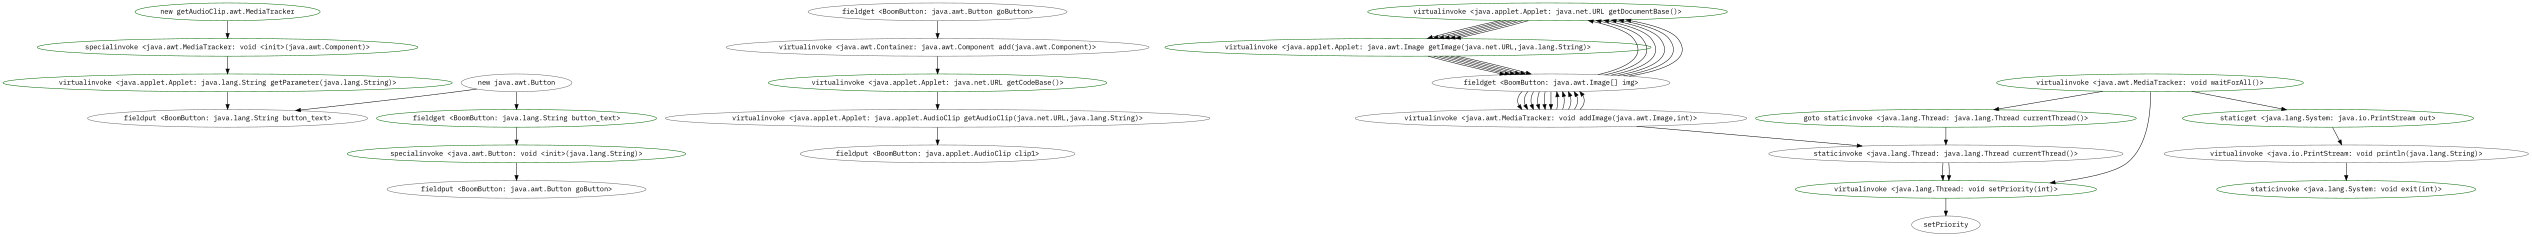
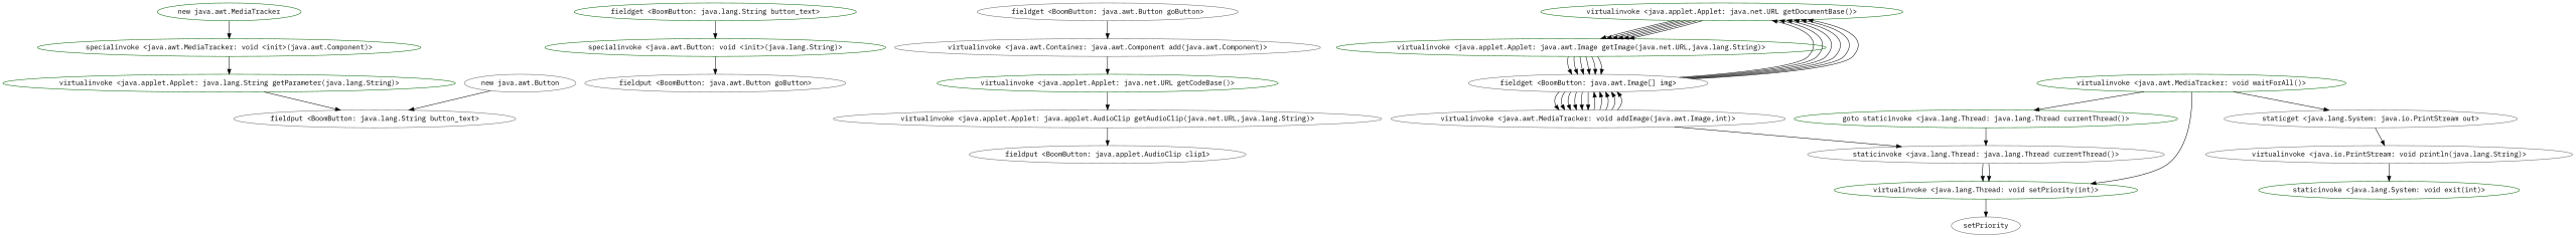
  digraph {
    fontname="IBM Plex Mono"
    node [color=gray40 fontname="IBM Plex Mono"]
    edge [fontname="IBM Plex Mono"]
-   "new java.awt.MediaTracker" [color=darkgreen label="new getAudioClip.awt.MediaTracker"]
+   "new java.awt.MediaTracker" [color=darkgreen]
    "specialinvoke <java.awt.MediaTracker: void <init>(java.awt.Component)>" [color=darkgreen]
    "virtualinvoke <java.applet.Applet: java.lang.String getParameter(java.lang.String)>" [color=darkgreen]
    "fieldput <BoomButton: java.lang.String button_text>"
    "new java.awt.Button"
    "fieldget <BoomButton: java.lang.String button_text>" [color=darkgreen]
    "specialinvoke <java.awt.Button: void <init>(java.lang.String)>" [color=darkgreen]
    "fieldput <BoomButton: java.awt.Button goButton>"
    "fieldget <BoomButton: java.awt.Button goButton>"
    "virtualinvoke <java.awt.Container: java.awt.Component add(java.awt.Component)>"
    "virtualinvoke <java.applet.Applet: java.net.URL getCodeBase()>" [color=darkgreen]
    "virtualinvoke <java.applet.Applet: java.applet.AudioClip getAudioClip(java.net.URL,java.lang.String)>"
    "fieldput <BoomButton: java.applet.AudioClip clip1>"
    "virtualinvoke <java.applet.Applet: java.net.URL getDocumentBase()>" [color=darkgreen]
    "fieldget <BoomButton: java.awt.Image[] img>"
    "virtualinvoke <java.awt.MediaTracker: void addImage(java.awt.Image,int)>"
    "virtualinvoke <java.applet.Applet: java.awt.Image getImage(java.net.URL,java.lang.String)>" [color=darkgreen]
    "staticinvoke <java.lang.Thread: java.lang.Thread currentThread()>"
    "virtualinvoke <java.lang.Thread: void setPriority(int)>" [color=darkgreen]
    n20 [label=setPriority]
    "virtualinvoke <java.awt.MediaTracker: void waitForAll()>" [color=darkgreen]
    "goto staticinvoke <java.lang.Thread: java.lang.Thread currentThread()>" [color=darkgreen]
-   "staticget <java.lang.System: java.io.PrintStream out>" [color=darkgreen]
+   "staticget <java.lang.System: java.io.PrintStream out>"
    "virtualinvoke <java.io.PrintStream: void println(java.lang.String)>"
    "staticinvoke <java.lang.System: void exit(int)>" [color=darkgreen]
    "new java.awt.MediaTracker" -> "specialinvoke <java.awt.MediaTracker: void <init>(java.awt.Component)>"
    "specialinvoke <java.awt.MediaTracker: void <init>(java.awt.Component)>" -> "virtualinvoke <java.applet.Applet: java.lang.String getParameter(java.lang.String)>"
    "virtualinvoke <java.applet.Applet: java.lang.String getParameter(java.lang.String)>" -> "fieldput <BoomButton: java.lang.String button_text>"
    "new java.awt.Button" -> "fieldput <BoomButton: java.lang.String button_text>"
-   "new java.awt.Button" -> "fieldget <BoomButton: java.lang.String button_text>"
    "fieldget <BoomButton: java.lang.String button_text>" -> "specialinvoke <java.awt.Button: void <init>(java.lang.String)>"
    "specialinvoke <java.awt.Button: void <init>(java.lang.String)>" -> "fieldput <BoomButton: java.awt.Button goButton>"
    "fieldget <BoomButton: java.awt.Button goButton>" -> "virtualinvoke <java.awt.Container: java.awt.Component add(java.awt.Component)>"
    "virtualinvoke <java.awt.Container: java.awt.Component add(java.awt.Component)>" -> "virtualinvoke <java.applet.Applet: java.net.URL getCodeBase()>"
    "virtualinvoke <java.applet.Applet: java.net.URL getCodeBase()>" -> "virtualinvoke <java.applet.Applet: java.applet.AudioClip getAudioClip(java.net.URL,java.lang.String)>"
    "virtualinvoke <java.applet.Applet: java.applet.AudioClip getAudioClip(java.net.URL,java.lang.String)>" -> "fieldput <BoomButton: java.applet.AudioClip clip1>"
    "virtualinvoke <java.applet.Applet: java.net.URL getDocumentBase()>" -> "virtualinvoke <java.applet.Applet: java.awt.Image getImage(java.net.URL,java.lang.String)>"
    "virtualinvoke <java.applet.Applet: java.net.URL getDocumentBase()>" -> "virtualinvoke <java.applet.Applet: java.awt.Image getImage(java.net.URL,java.lang.String)>"
    "virtualinvoke <java.applet.Applet: java.net.URL getDocumentBase()>" -> "virtualinvoke <java.applet.Applet: java.awt.Image getImage(java.net.URL,java.lang.String)>"
    "virtualinvoke <java.applet.Applet: java.net.URL getDocumentBase()>" -> "virtualinvoke <java.applet.Applet: java.awt.Image getImage(java.net.URL,java.lang.String)>"
    "virtualinvoke <java.applet.Applet: java.net.URL getDocumentBase()>" -> "virtualinvoke <java.applet.Applet: java.awt.Image getImage(java.net.URL,java.lang.String)>"
    "virtualinvoke <java.applet.Applet: java.net.URL getDocumentBase()>" -> "virtualinvoke <java.applet.Applet: java.awt.Image getImage(java.net.URL,java.lang.String)>"
    "fieldget <BoomButton: java.awt.Image[] img>" -> "virtualinvoke <java.applet.Applet: java.net.URL getDocumentBase()>"
    "fieldget <BoomButton: java.awt.Image[] img>" -> "virtualinvoke <java.applet.Applet: java.net.URL getDocumentBase()>"
    "fieldget <BoomButton: java.awt.Image[] img>" -> "virtualinvoke <java.applet.Applet: java.net.URL getDocumentBase()>"
    "fieldget <BoomButton: java.awt.Image[] img>" -> "virtualinvoke <java.applet.Applet: java.net.URL getDocumentBase()>"
    "fieldget <BoomButton: java.awt.Image[] img>" -> "virtualinvoke <java.applet.Applet: java.net.URL getDocumentBase()>"
    "fieldget <BoomButton: java.awt.Image[] img>" -> "virtualinvoke <java.applet.Applet: java.net.URL getDocumentBase()>"
    "fieldget <BoomButton: java.awt.Image[] img>" -> "virtualinvoke <java.awt.MediaTracker: void addImage(java.awt.Image,int)>"
    "fieldget <BoomButton: java.awt.Image[] img>" -> "virtualinvoke <java.awt.MediaTracker: void addImage(java.awt.Image,int)>"
    "fieldget <BoomButton: java.awt.Image[] img>" -> "virtualinvoke <java.awt.MediaTracker: void addImage(java.awt.Image,int)>"
    "fieldget <BoomButton: java.awt.Image[] img>" -> "virtualinvoke <java.awt.MediaTracker: void addImage(java.awt.Image,int)>"
    "fieldget <BoomButton: java.awt.Image[] img>" -> "virtualinvoke <java.awt.MediaTracker: void addImage(java.awt.Image,int)>"
    "fieldget <BoomButton: java.awt.Image[] img>" -> "virtualinvoke <java.awt.MediaTracker: void addImage(java.awt.Image,int)>"
    "virtualinvoke <java.awt.MediaTracker: void addImage(java.awt.Image,int)>" -> "fieldget <BoomButton: java.awt.Image[] img>"
    "virtualinvoke <java.awt.MediaTracker: void addImage(java.awt.Image,int)>" -> "fieldget <BoomButton: java.awt.Image[] img>"
    "virtualinvoke <java.awt.MediaTracker: void addImage(java.awt.Image,int)>" -> "fieldget <BoomButton: java.awt.Image[] img>"
    "virtualinvoke <java.awt.MediaTracker: void addImage(java.awt.Image,int)>" -> "fieldget <BoomButton: java.awt.Image[] img>"
    "virtualinvoke <java.awt.MediaTracker: void addImage(java.awt.Image,int)>" -> "fieldget <BoomButton: java.awt.Image[] img>"
    "virtualinvoke <java.awt.MediaTracker: void addImage(java.awt.Image,int)>" -> "staticinvoke <java.lang.Thread: java.lang.Thread currentThread()>"
    "virtualinvoke <java.applet.Applet: java.awt.Image getImage(java.net.URL,java.lang.String)>" -> "fieldget <BoomButton: java.awt.Image[] img>"
    "virtualinvoke <java.applet.Applet: java.awt.Image getImage(java.net.URL,java.lang.String)>" -> "fieldget <BoomButton: java.awt.Image[] img>"
    "virtualinvoke <java.applet.Applet: java.awt.Image getImage(java.net.URL,java.lang.String)>" -> "fieldget <BoomButton: java.awt.Image[] img>"
    "virtualinvoke <java.applet.Applet: java.awt.Image getImage(java.net.URL,java.lang.String)>" -> "fieldget <BoomButton: java.awt.Image[] img>"
    "virtualinvoke <java.applet.Applet: java.awt.Image getImage(java.net.URL,java.lang.String)>" -> "fieldget <BoomButton: java.awt.Image[] img>"
    "virtualinvoke <java.applet.Applet: java.awt.Image getImage(java.net.URL,java.lang.String)>" -> "fieldget <BoomButton: java.awt.Image[] img>"
    "staticinvoke <java.lang.Thread: java.lang.Thread currentThread()>" -> "virtualinvoke <java.lang.Thread: void setPriority(int)>"
    "staticinvoke <java.lang.Thread: java.lang.Thread currentThread()>" -> "virtualinvoke <java.lang.Thread: void setPriority(int)>"
    "virtualinvoke <java.lang.Thread: void setPriority(int)>" -> n20
    "virtualinvoke <java.awt.MediaTracker: void waitForAll()>" -> "virtualinvoke <java.lang.Thread: void setPriority(int)>"
    "virtualinvoke <java.awt.MediaTracker: void waitForAll()>" -> "goto staticinvoke <java.lang.Thread: java.lang.Thread currentThread()>"
    "virtualinvoke <java.awt.MediaTracker: void waitForAll()>" -> "staticget <java.lang.System: java.io.PrintStream out>"
    "goto staticinvoke <java.lang.Thread: java.lang.Thread currentThread()>" -> "staticinvoke <java.lang.Thread: java.lang.Thread currentThread()>"
    "staticget <java.lang.System: java.io.PrintStream out>" -> "virtualinvoke <java.io.PrintStream: void println(java.lang.String)>"
    "virtualinvoke <java.io.PrintStream: void println(java.lang.String)>" -> "staticinvoke <java.lang.System: void exit(int)>"
  }
